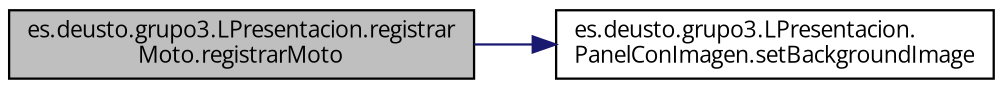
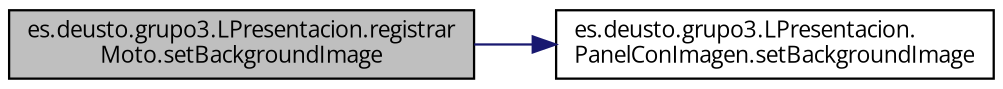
  digraph {
    rankdir=LR
    fontname="Open Sans"
    node [color=black fontname="Open Sans" fontsize=10 shape=record style=filled]
-   n1 [fillcolor=grey75 fontcolor=black height=0.2 label="es.deusto.grupo3.LPresentacion.registrar\lMoto.registrarMoto" width=0.4]
+   n1 [fillcolor=grey75 fontcolor=black height=0.2 label="es.deusto.grupo3.LPresentacion.registrar\lMoto.setBackgroundImage" width=0.4]
    n2 [fillcolor=white height=0.2 label="es.deusto.grupo3.LPresentacion.\lPanelConImagen.setBackgroundImage" width=0.4]
    n1 -> n2 [color=midnightblue fontname="Open Sans" fontsize=10 labelfontname=Helvetica labelfontsize=10 style=solid]
  }
